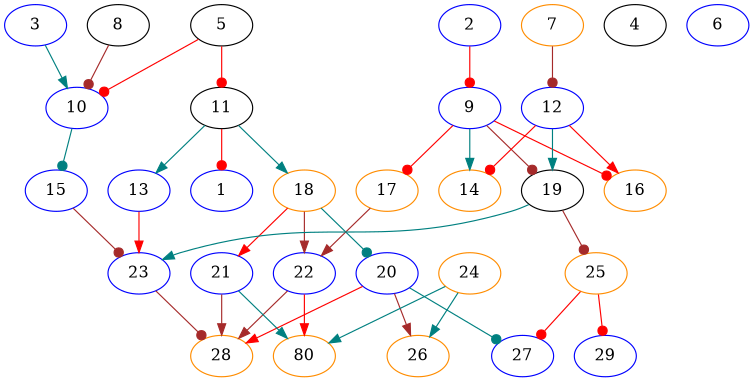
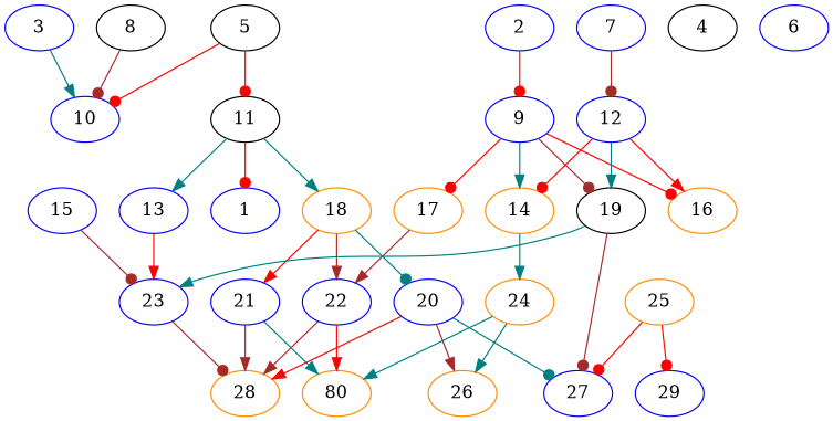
  digraph {
    node [alpha=0.03 color=blue]
    edge [arrowhead=normal color=red]
    1 [alpha=0.10 expect_size=719724953059780]
    11 [alpha=0.14 color=black expect_size=47950423104946176000]
    13 [alpha=0.04 expect_size=1545726238787525]
    18 [color=darkorange expect_size=84022272805755158528]
    23 [alpha=0.00 expect_size=29800345875312048]
    22 [alpha=0.02 expect_size=455342545964588032]
    20 [alpha=0.12 expect_size=211870371840786432000]
    21 [alpha=0.15 expect_size=29552307634509447168]
    2 [alpha=0.12 expect_size=91038008739889152000]
    9 [alpha=0.17 expect_size=11064398121439118]
    14 [alpha=0.04 color=darkorange expect_size=100131491422980048]
    16 [alpha=0.15 color=darkorange expect_size=63511002875584053248]
    17 [alpha=0.01 color=darkorange expect_size=408654284873333504]
    19 [alpha=0.01 color=black expect_size=86788530648082848]
    24 [alpha=0.07 color=darkorange expect_size=4488313635490822]
    25 [alpha=0.01 color=darkorange expect_size=86123777782365376]
    3 [alpha=0.08 expect_size=1274492731468546048]
    10 [alpha=0.09 expect_size=79635139381147376]
    15 [expect_size=13311666640442621952]
    4 [alpha=0.17 color=black expect_size=9993942734406828]
    5 [alpha=0.02 color=black expect_size=143459651577396068352]
    6 [alpha=0.17 expect_size=1898006329293595]
-   7 [alpha=0.18 color=darkorange expect_size=206372729486187692032]
+   7 [alpha=0.18 expect_size=206372729486187692032]
    12 [alpha=0.07 expect_size=57938122634661199872]
    8 [color=black expect_size=568402615888360256]
    26 [alpha=0.20 color=darkorange expect_size=44252369938542493696]
    n27 [alpha=0.16 color=darkorange expect_size=82405456914574224 label=80]
    28 [alpha=0.18 color=darkorange expect_size=34231050343284736000]
    27 [alpha=0.02 expect_size=4444854228095074304]
    29 [alpha=0.19 expect_size=24469216952652104]
    11 -> 1 [arrowhead=dot]
    11 -> 13 [color=teal]
    11 -> 18 [color=teal]
    13 -> 23
    18 -> 22 [color=brown]
    18 -> 20 [arrowhead=dot color=teal]
    18 -> 21
    23 -> 28 [arrowhead=dot color=brown]
    22 -> n27
    22 -> 28 [color=brown]
    20 -> 26 [color=brown]
    20 -> 28
    20 -> 27 [arrowhead=dot color=teal]
    21 -> n27 [color=teal]
    21 -> 28 [color=brown]
    2 -> 9 [arrowhead=dot]
    9 -> 14 [color=teal]
    9 -> 16 [arrowhead=dot]
    9 -> 17 [arrowhead=dot]
    9 -> 19 [arrowhead=dot color=brown]
+   14 -> 24 [color=teal]
    17 -> 22 [color=brown]
    19 -> 23 [color=teal]
-   19 -> 25 [arrowhead=dot color=brown]
+   19 -> 27 [arrowhead=dot color=brown]
    24 -> 26 [color=teal]
    24 -> n27 [color=teal]
    25 -> 27 [arrowhead=dot]
    25 -> 29 [arrowhead=dot]
    3 -> 10 [color=teal]
-   10 -> 15 [arrowhead=dot color=teal]
    15 -> 23 [arrowhead=dot color=brown]
    5 -> 11 [arrowhead=dot]
    5 -> 10 [arrowhead=dot]
    7 -> 12 [arrowhead=dot color=brown]
    12 -> 14 [arrowhead=dot]
    12 -> 16
    12 -> 19 [color=teal]
    8 -> 10 [arrowhead=dot color=brown]
  }
